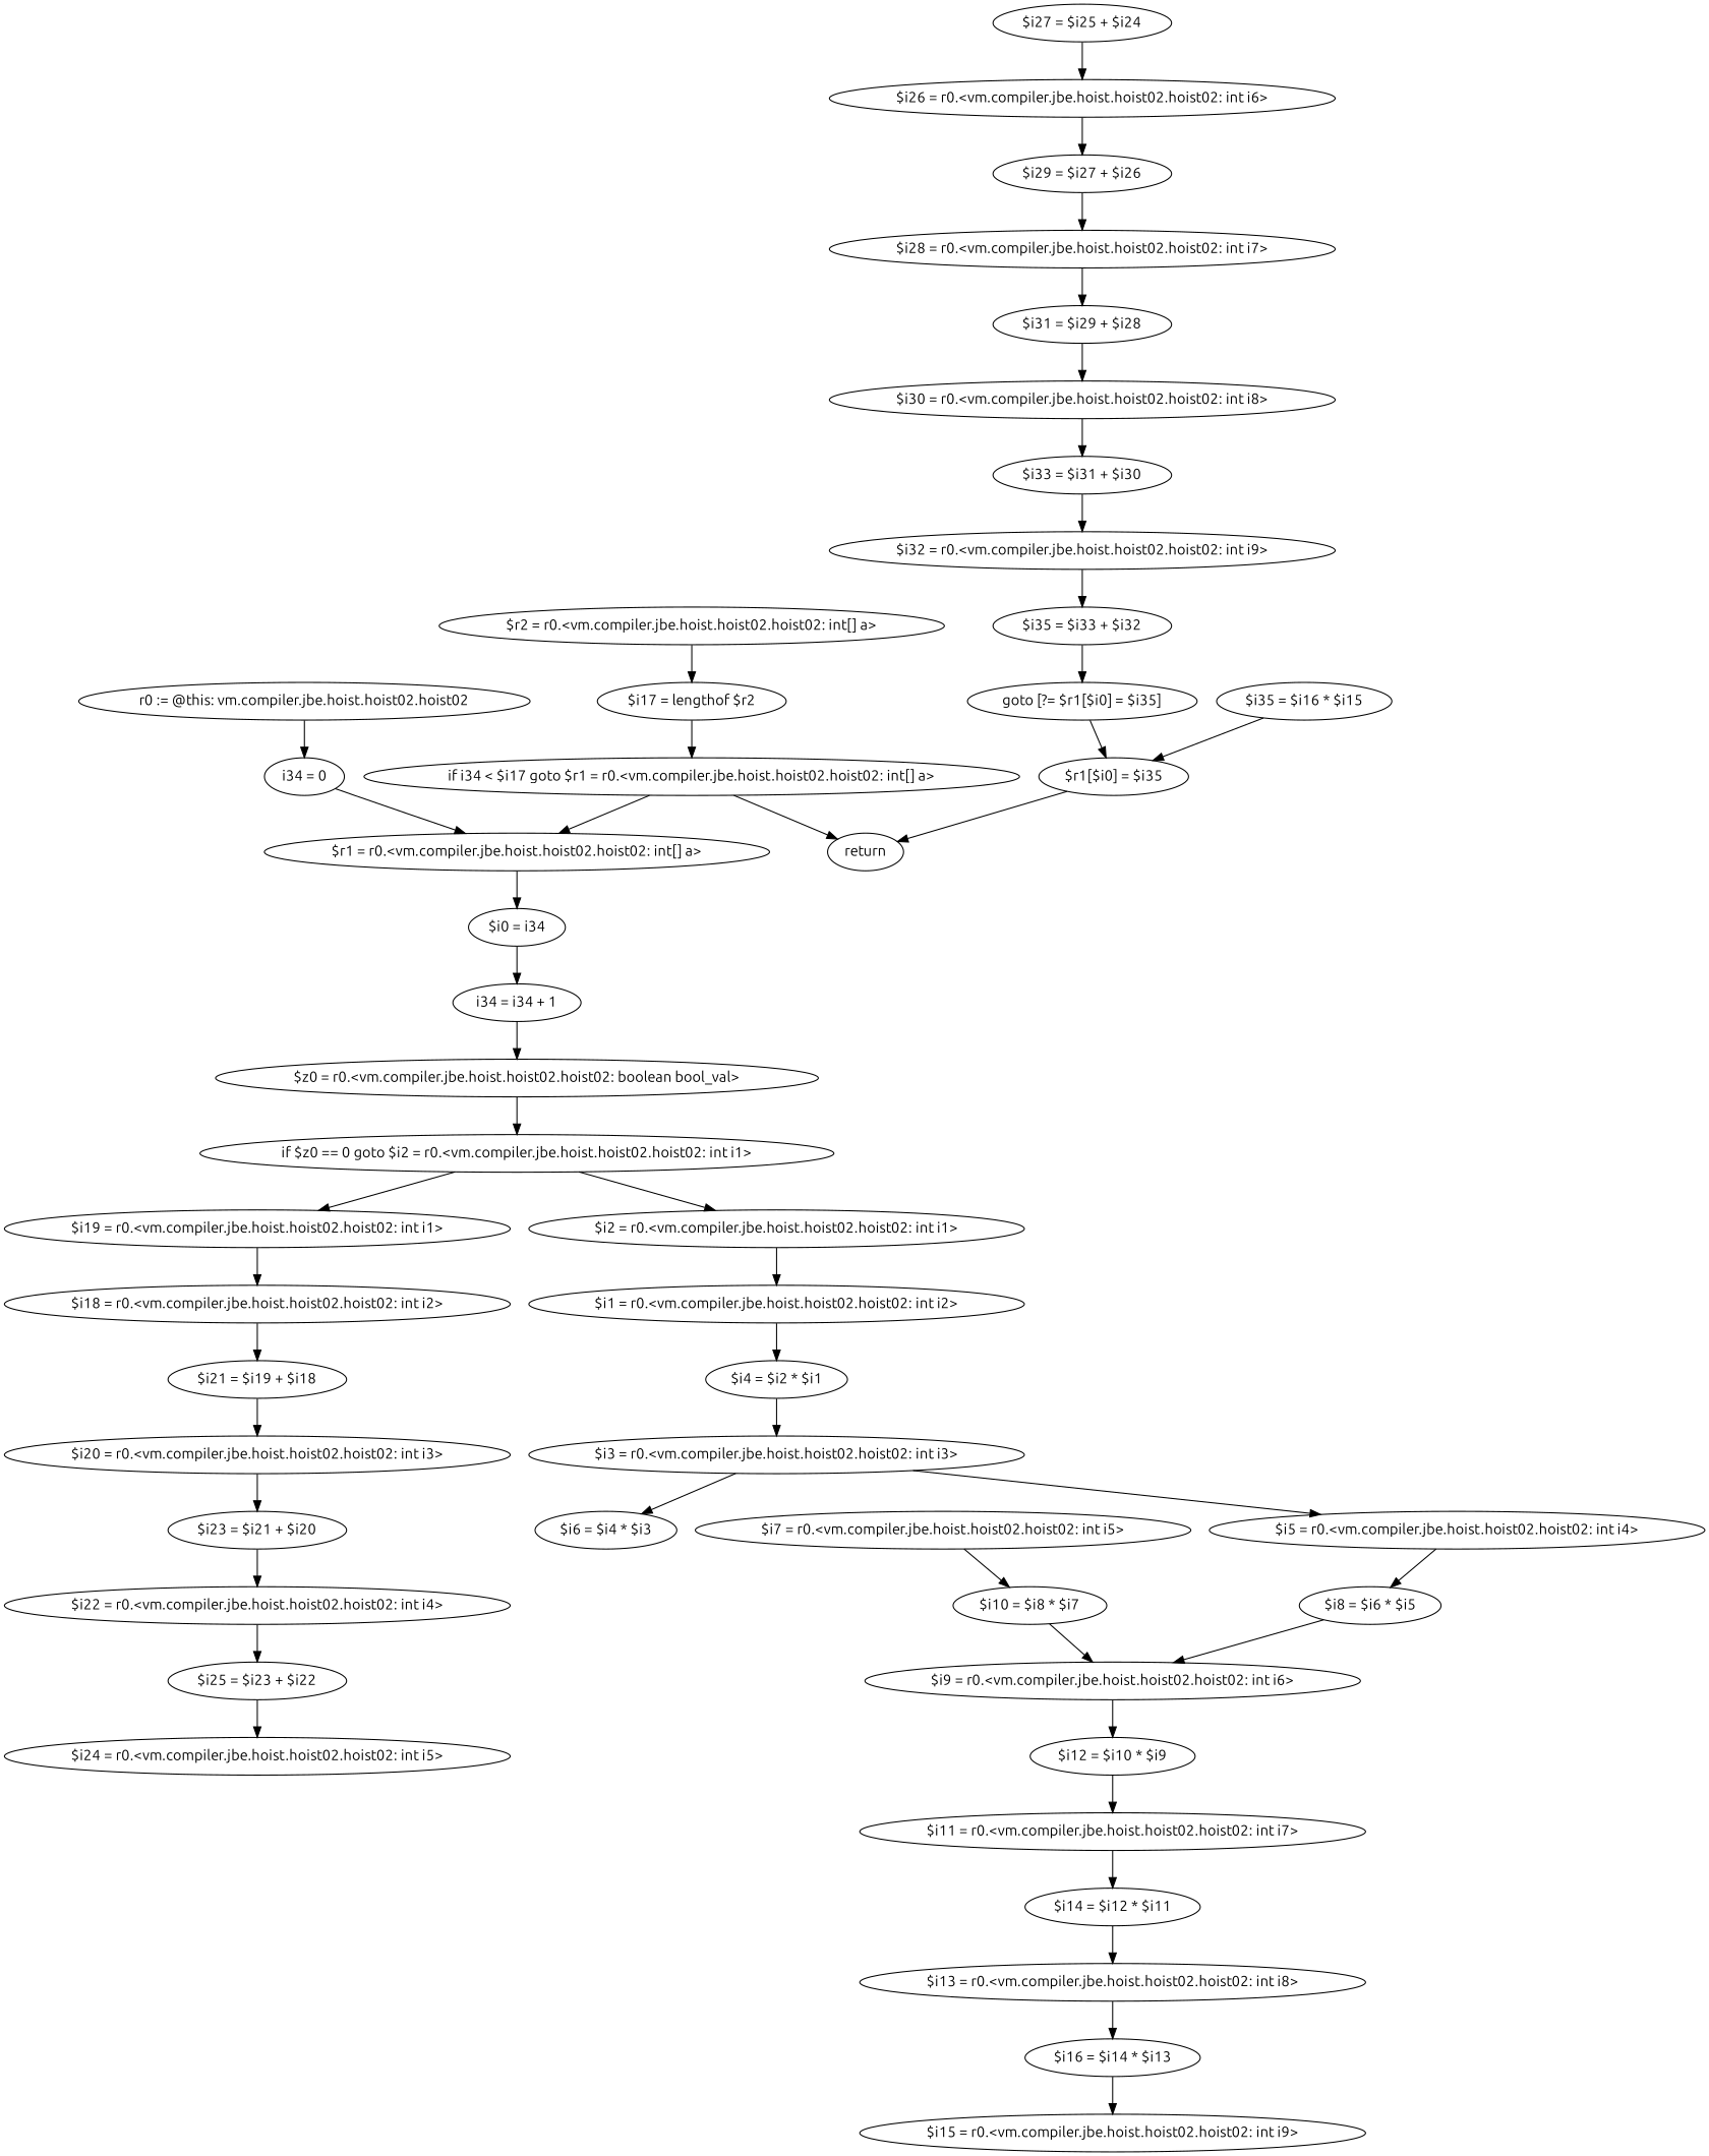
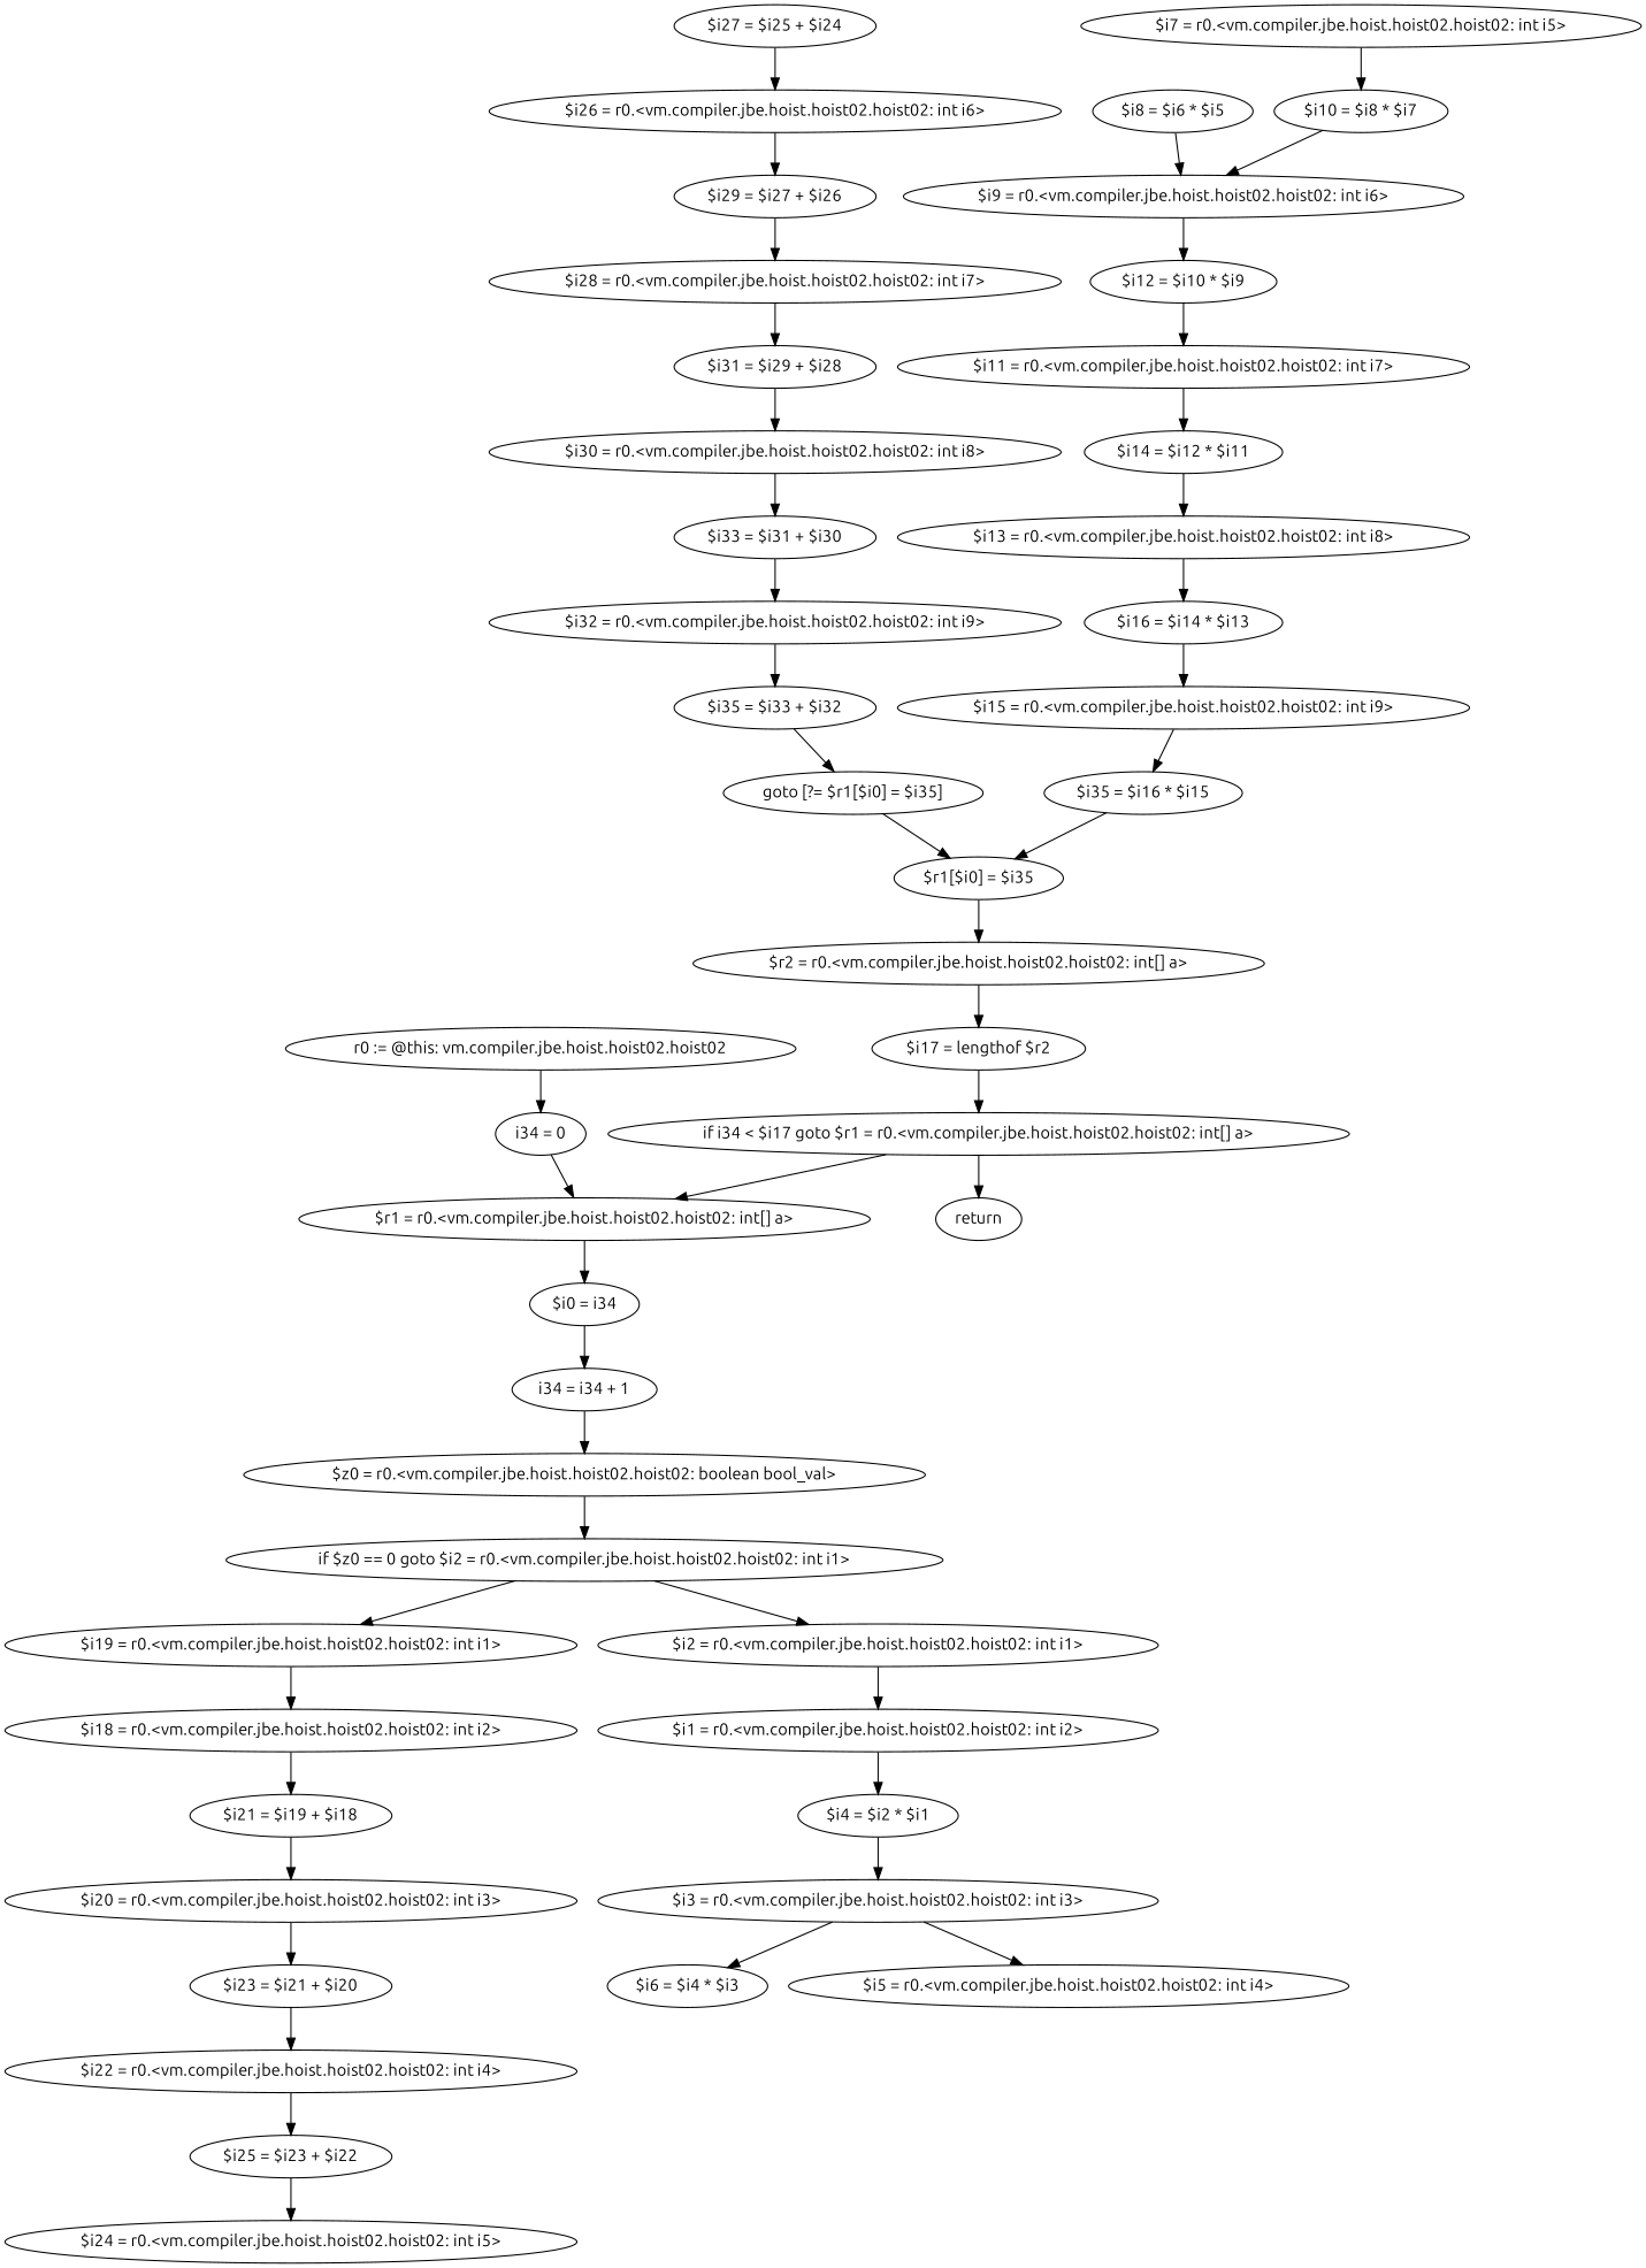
  digraph {
    fontname=Ubuntu
    node [fontname=Ubuntu]
    edge [fontname=Ubuntu]
    "r0 := @this: vm.compiler.jbe.hoist.hoist02.hoist02"
    "i34 = 0"
    "$r1 = r0.<vm.compiler.jbe.hoist.hoist02.hoist02: int[] a>"
    "$i0 = i34"
    "i34 = i34 + 1"
    "$z0 = r0.<vm.compiler.jbe.hoist.hoist02.hoist02: boolean bool_val>"
    "if $z0 == 0 goto $i2 = r0.<vm.compiler.jbe.hoist.hoist02.hoist02: int i1>"
    "$i19 = r0.<vm.compiler.jbe.hoist.hoist02.hoist02: int i1>"
    "$i2 = r0.<vm.compiler.jbe.hoist.hoist02.hoist02: int i1>"
    "$i18 = r0.<vm.compiler.jbe.hoist.hoist02.hoist02: int i2>"
    "$i1 = r0.<vm.compiler.jbe.hoist.hoist02.hoist02: int i2>"
    "$i21 = $i19 + $i18"
    "$i20 = r0.<vm.compiler.jbe.hoist.hoist02.hoist02: int i3>"
    "$i23 = $i21 + $i20"
    "$i22 = r0.<vm.compiler.jbe.hoist.hoist02.hoist02: int i4>"
    "$i25 = $i23 + $i22"
    "$i24 = r0.<vm.compiler.jbe.hoist.hoist02.hoist02: int i5>"
    "$i27 = $i25 + $i24"
    "$i26 = r0.<vm.compiler.jbe.hoist.hoist02.hoist02: int i6>"
    "$i29 = $i27 + $i26"
    "$i28 = r0.<vm.compiler.jbe.hoist.hoist02.hoist02: int i7>"
    "$i31 = $i29 + $i28"
    "$i30 = r0.<vm.compiler.jbe.hoist.hoist02.hoist02: int i8>"
    "$i33 = $i31 + $i30"
    "$i32 = r0.<vm.compiler.jbe.hoist.hoist02.hoist02: int i9>"
    "$i35 = $i33 + $i32"
    "goto [?= $r1[$i0] = $i35]"
    "$r1[$i0] = $i35"
    "$r2 = r0.<vm.compiler.jbe.hoist.hoist02.hoist02: int[] a>"
    "$i4 = $i2 * $i1"
    "$i3 = r0.<vm.compiler.jbe.hoist.hoist02.hoist02: int i3>"
    "$i6 = $i4 * $i3"
    "$i5 = r0.<vm.compiler.jbe.hoist.hoist02.hoist02: int i4>"
    "$i8 = $i6 * $i5"
    "$i9 = r0.<vm.compiler.jbe.hoist.hoist02.hoist02: int i6>"
    "$i7 = r0.<vm.compiler.jbe.hoist.hoist02.hoist02: int i5>"
    "$i10 = $i8 * $i7"
    "$i12 = $i10 * $i9"
    "$i11 = r0.<vm.compiler.jbe.hoist.hoist02.hoist02: int i7>"
    "$i14 = $i12 * $i11"
    "$i13 = r0.<vm.compiler.jbe.hoist.hoist02.hoist02: int i8>"
    "$i16 = $i14 * $i13"
    "$i15 = r0.<vm.compiler.jbe.hoist.hoist02.hoist02: int i9>"
    "$i35 = $i16 * $i15"
    "$i17 = lengthof $r2"
    "if i34 < $i17 goto $r1 = r0.<vm.compiler.jbe.hoist.hoist02.hoist02: int[] a>"
    return
    "r0 := @this: vm.compiler.jbe.hoist.hoist02.hoist02" -> "i34 = 0"
    "i34 = 0" -> "$r1 = r0.<vm.compiler.jbe.hoist.hoist02.hoist02: int[] a>"
    "$r1 = r0.<vm.compiler.jbe.hoist.hoist02.hoist02: int[] a>" -> "$i0 = i34"
    "$i0 = i34" -> "i34 = i34 + 1"
    "i34 = i34 + 1" -> "$z0 = r0.<vm.compiler.jbe.hoist.hoist02.hoist02: boolean bool_val>"
    "$z0 = r0.<vm.compiler.jbe.hoist.hoist02.hoist02: boolean bool_val>" -> "if $z0 == 0 goto $i2 = r0.<vm.compiler.jbe.hoist.hoist02.hoist02: int i1>"
    "if $z0 == 0 goto $i2 = r0.<vm.compiler.jbe.hoist.hoist02.hoist02: int i1>" -> "$i19 = r0.<vm.compiler.jbe.hoist.hoist02.hoist02: int i1>"
    "if $z0 == 0 goto $i2 = r0.<vm.compiler.jbe.hoist.hoist02.hoist02: int i1>" -> "$i2 = r0.<vm.compiler.jbe.hoist.hoist02.hoist02: int i1>"
    "$i19 = r0.<vm.compiler.jbe.hoist.hoist02.hoist02: int i1>" -> "$i18 = r0.<vm.compiler.jbe.hoist.hoist02.hoist02: int i2>"
    "$i2 = r0.<vm.compiler.jbe.hoist.hoist02.hoist02: int i1>" -> "$i1 = r0.<vm.compiler.jbe.hoist.hoist02.hoist02: int i2>"
    "$i18 = r0.<vm.compiler.jbe.hoist.hoist02.hoist02: int i2>" -> "$i21 = $i19 + $i18"
    "$i1 = r0.<vm.compiler.jbe.hoist.hoist02.hoist02: int i2>" -> "$i4 = $i2 * $i1"
    "$i21 = $i19 + $i18" -> "$i20 = r0.<vm.compiler.jbe.hoist.hoist02.hoist02: int i3>"
    "$i20 = r0.<vm.compiler.jbe.hoist.hoist02.hoist02: int i3>" -> "$i23 = $i21 + $i20"
    "$i23 = $i21 + $i20" -> "$i22 = r0.<vm.compiler.jbe.hoist.hoist02.hoist02: int i4>"
    "$i22 = r0.<vm.compiler.jbe.hoist.hoist02.hoist02: int i4>" -> "$i25 = $i23 + $i22"
    "$i25 = $i23 + $i22" -> "$i24 = r0.<vm.compiler.jbe.hoist.hoist02.hoist02: int i5>"
    "$i27 = $i25 + $i24" -> "$i26 = r0.<vm.compiler.jbe.hoist.hoist02.hoist02: int i6>"
    "$i26 = r0.<vm.compiler.jbe.hoist.hoist02.hoist02: int i6>" -> "$i29 = $i27 + $i26"
    "$i29 = $i27 + $i26" -> "$i28 = r0.<vm.compiler.jbe.hoist.hoist02.hoist02: int i7>"
    "$i28 = r0.<vm.compiler.jbe.hoist.hoist02.hoist02: int i7>" -> "$i31 = $i29 + $i28"
    "$i31 = $i29 + $i28" -> "$i30 = r0.<vm.compiler.jbe.hoist.hoist02.hoist02: int i8>"
    "$i30 = r0.<vm.compiler.jbe.hoist.hoist02.hoist02: int i8>" -> "$i33 = $i31 + $i30"
    "$i33 = $i31 + $i30" -> "$i32 = r0.<vm.compiler.jbe.hoist.hoist02.hoist02: int i9>"
    "$i32 = r0.<vm.compiler.jbe.hoist.hoist02.hoist02: int i9>" -> "$i35 = $i33 + $i32"
    "$i35 = $i33 + $i32" -> "goto [?= $r1[$i0] = $i35]"
    "goto [?= $r1[$i0] = $i35]" -> "$r1[$i0] = $i35"
-   "$r1[$i0] = $i35" -> return
+   "$r1[$i0] = $i35" -> "$r2 = r0.<vm.compiler.jbe.hoist.hoist02.hoist02: int[] a>"
    "$r2 = r0.<vm.compiler.jbe.hoist.hoist02.hoist02: int[] a>" -> "$i17 = lengthof $r2"
    "$i4 = $i2 * $i1" -> "$i3 = r0.<vm.compiler.jbe.hoist.hoist02.hoist02: int i3>"
    "$i3 = r0.<vm.compiler.jbe.hoist.hoist02.hoist02: int i3>" -> "$i6 = $i4 * $i3"
    "$i3 = r0.<vm.compiler.jbe.hoist.hoist02.hoist02: int i3>" -> "$i5 = r0.<vm.compiler.jbe.hoist.hoist02.hoist02: int i4>"
-   "$i5 = r0.<vm.compiler.jbe.hoist.hoist02.hoist02: int i4>" -> "$i8 = $i6 * $i5"
    "$i8 = $i6 * $i5" -> "$i9 = r0.<vm.compiler.jbe.hoist.hoist02.hoist02: int i6>"
    "$i9 = r0.<vm.compiler.jbe.hoist.hoist02.hoist02: int i6>" -> "$i12 = $i10 * $i9"
    "$i7 = r0.<vm.compiler.jbe.hoist.hoist02.hoist02: int i5>" -> "$i10 = $i8 * $i7"
    "$i10 = $i8 * $i7" -> "$i9 = r0.<vm.compiler.jbe.hoist.hoist02.hoist02: int i6>"
    "$i12 = $i10 * $i9" -> "$i11 = r0.<vm.compiler.jbe.hoist.hoist02.hoist02: int i7>"
    "$i11 = r0.<vm.compiler.jbe.hoist.hoist02.hoist02: int i7>" -> "$i14 = $i12 * $i11"
    "$i14 = $i12 * $i11" -> "$i13 = r0.<vm.compiler.jbe.hoist.hoist02.hoist02: int i8>"
    "$i13 = r0.<vm.compiler.jbe.hoist.hoist02.hoist02: int i8>" -> "$i16 = $i14 * $i13"
    "$i16 = $i14 * $i13" -> "$i15 = r0.<vm.compiler.jbe.hoist.hoist02.hoist02: int i9>"
+   "$i15 = r0.<vm.compiler.jbe.hoist.hoist02.hoist02: int i9>" -> "$i35 = $i16 * $i15"
    "$i35 = $i16 * $i15" -> "$r1[$i0] = $i35"
    "$i17 = lengthof $r2" -> "if i34 < $i17 goto $r1 = r0.<vm.compiler.jbe.hoist.hoist02.hoist02: int[] a>"
    "if i34 < $i17 goto $r1 = r0.<vm.compiler.jbe.hoist.hoist02.hoist02: int[] a>" -> "$r1 = r0.<vm.compiler.jbe.hoist.hoist02.hoist02: int[] a>"
    "if i34 < $i17 goto $r1 = r0.<vm.compiler.jbe.hoist.hoist02.hoist02: int[] a>" -> return
  }
